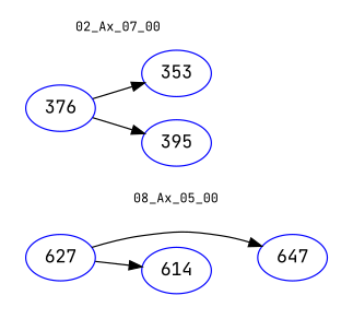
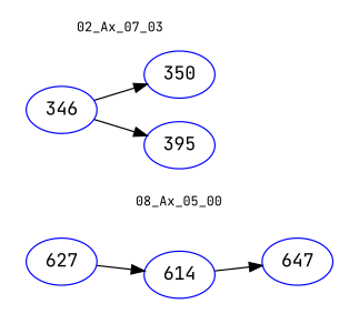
  digraph {
    fontname="JetBrains Mono"
    rankdir=LR
    node [color=blue fontname="JetBrains Mono"]
    edge [color=black fontname="JetBrains Mono"]
    n1 [label=627]
    n2 [label=614]
    n3 [label=647]
-   n4 [label=376]
+   n4 [label=346]
    n5 [label=395]
-   n6 [label=353]
+   n6 [label=350]
    subgraph cluster_1 {
      color=white
      fontsize=10
      label="08_Ax_05_00"
      n1
      n2
      n3
    }
    subgraph cluster_2 {
      color=white
      fontsize=10
-     label="02_Ax_07_00"
+     label="02_Ax_07_03"
      n4
      n5
      n6
    }
    n1 -> n2
-   n1 -> n3
+   n2 -> n3
    n4 -> n5
    n4 -> n6
  }
